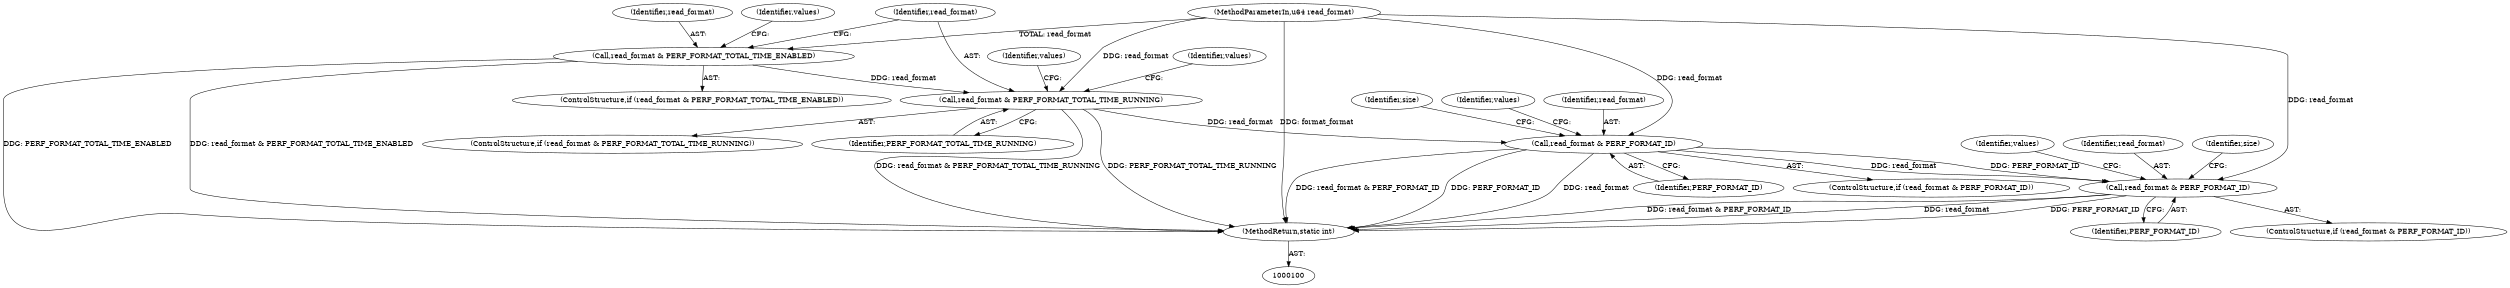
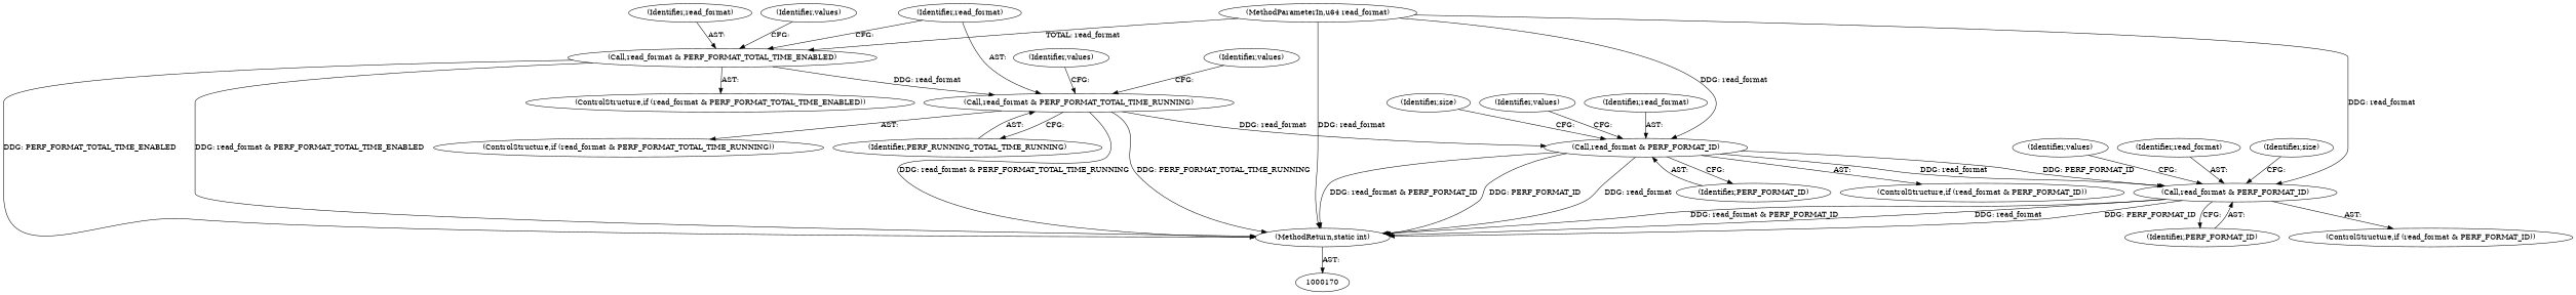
  digraph {
    n1 [label="(Call,read_format & PERF_FORMAT_TOTAL_TIME_RUNNING)"]
    n2 [label="(Call,read_format & PERF_FORMAT_ID)"]
    n3 [label="(MethodReturn,static int)"]
    n4 [label="(ControlStructure,if (read_format & PERF_FORMAT_TOTAL_TIME_RUNNING))"]
-   n5 [label="(Identifier,PERF_FORMAT_TOTAL_TIME_RUNNING)"]
+   n5 [label="(Identifier,PERF_RUNNING_TOTAL_TIME_RUNNING)"]
    n6 [label="(Call,read_format & PERF_FORMAT_ID)"]
    n7 [label="(Identifier,PERF_FORMAT_ID)"]
    n8 [label="(ControlStructure,if (read_format & PERF_FORMAT_ID))"]
-   1000100
+   1000100 [label=1000170]
    n10 [label="(Call,read_format & PERF_FORMAT_TOTAL_TIME_ENABLED)"]
    n11 [label="(ControlStructure,if (read_format & PERF_FORMAT_TOTAL_TIME_ENABLED))"]
    n12 [label="(MethodParameterIn,u64 read_format)"]
    n13 [label="(Identifier,PERF_FORMAT_ID)"]
    n14 [label="(ControlStructure,if (read_format & PERF_FORMAT_ID))"]
    n15 [label="(Identifier,size)"]
    n16 [label="(Identifier,values)"]
    n17 [label="(Identifier,size)"]
    n18 [label="(Identifier,values)"]
    n19 [label="(Identifier,values)"]
    n20 [label="(Identifier,read_format)"]
    n21 [label="(Identifier,values)"]
    n22 [label="(Identifier,read_format)"]
    n23 [label="(Identifier,read_format)"]
    n24 [label="(Identifier,values)"]
    n25 [label="(Identifier,read_format)"]
    n1 -> n2 [label="DDG: read_format"]
    n1 -> n3 [label="DDG: PERF_FORMAT_TOTAL_TIME_RUNNING"]
    n1 -> n3 [label="DDG: read_format & PERF_FORMAT_TOTAL_TIME_RUNNING"]
    n1 -> n4 [label="AST: "]
    n1 -> n5 [label="CFG: "]
    n2 -> n3 [label="DDG: read_format"]
    n2 -> n3 [label="DDG: read_format & PERF_FORMAT_ID"]
    n2 -> n3 [label="DDG: PERF_FORMAT_ID"]
    n2 -> n6 [label="DDG: read_format"]
    n2 -> n6 [label="DDG: PERF_FORMAT_ID"]
    n2 -> n7 [label="CFG: "]
    n2 -> n8 [label="AST: "]
    n3 -> 1000100 [label="AST: "]
    n5 -> n1 [label="AST: "]
    n6 -> n3 [label="DDG: read_format"]
    n6 -> n3 [label="DDG: PERF_FORMAT_ID"]
    n6 -> n3 [label="DDG: read_format & PERF_FORMAT_ID"]
    n6 -> n13 [label="CFG: "]
    n6 -> n14 [label="AST: "]
    n7 -> n2 [label="AST: "]
    n10 -> n1 [label="DDG: read_format"]
    n10 -> n3 [label="DDG: PERF_FORMAT_TOTAL_TIME_ENABLED"]
    n10 -> n3 [label="DDG: read_format & PERF_FORMAT_TOTAL_TIME_ENABLED"]
    n10 -> n11 [label="AST: "]
-   n12 -> n1 [label="DDG: read_format"]
    n12 -> n2 [label="DDG: read_format"]
-   n12 -> n3 [label="DDG: format_format"]
+   n12 -> n3 [label="DDG: read_format"]
    n12 -> n6 [label="DDG: read_format"]
    n12 -> n10 [label="TOTAL: read_format"]
    n13 -> n6 [label="AST: "]
    n15 -> n2 [label="CFG: "]
    n16 -> n2 [label="CFG: "]
    n17 -> n6 [label="CFG: "]
    n18 -> n1 [label="CFG: "]
    n19 -> n1 [label="CFG: "]
    n20 -> n1 [label="AST: "]
    n20 -> n10 [label="CFG: "]
    n21 -> n6 [label="CFG: "]
    n22 -> n6 [label="AST: "]
    n23 -> n10 [label="AST: "]
    n24 -> n10 [label="CFG: "]
    n25 -> n2 [label="AST: "]
  }
